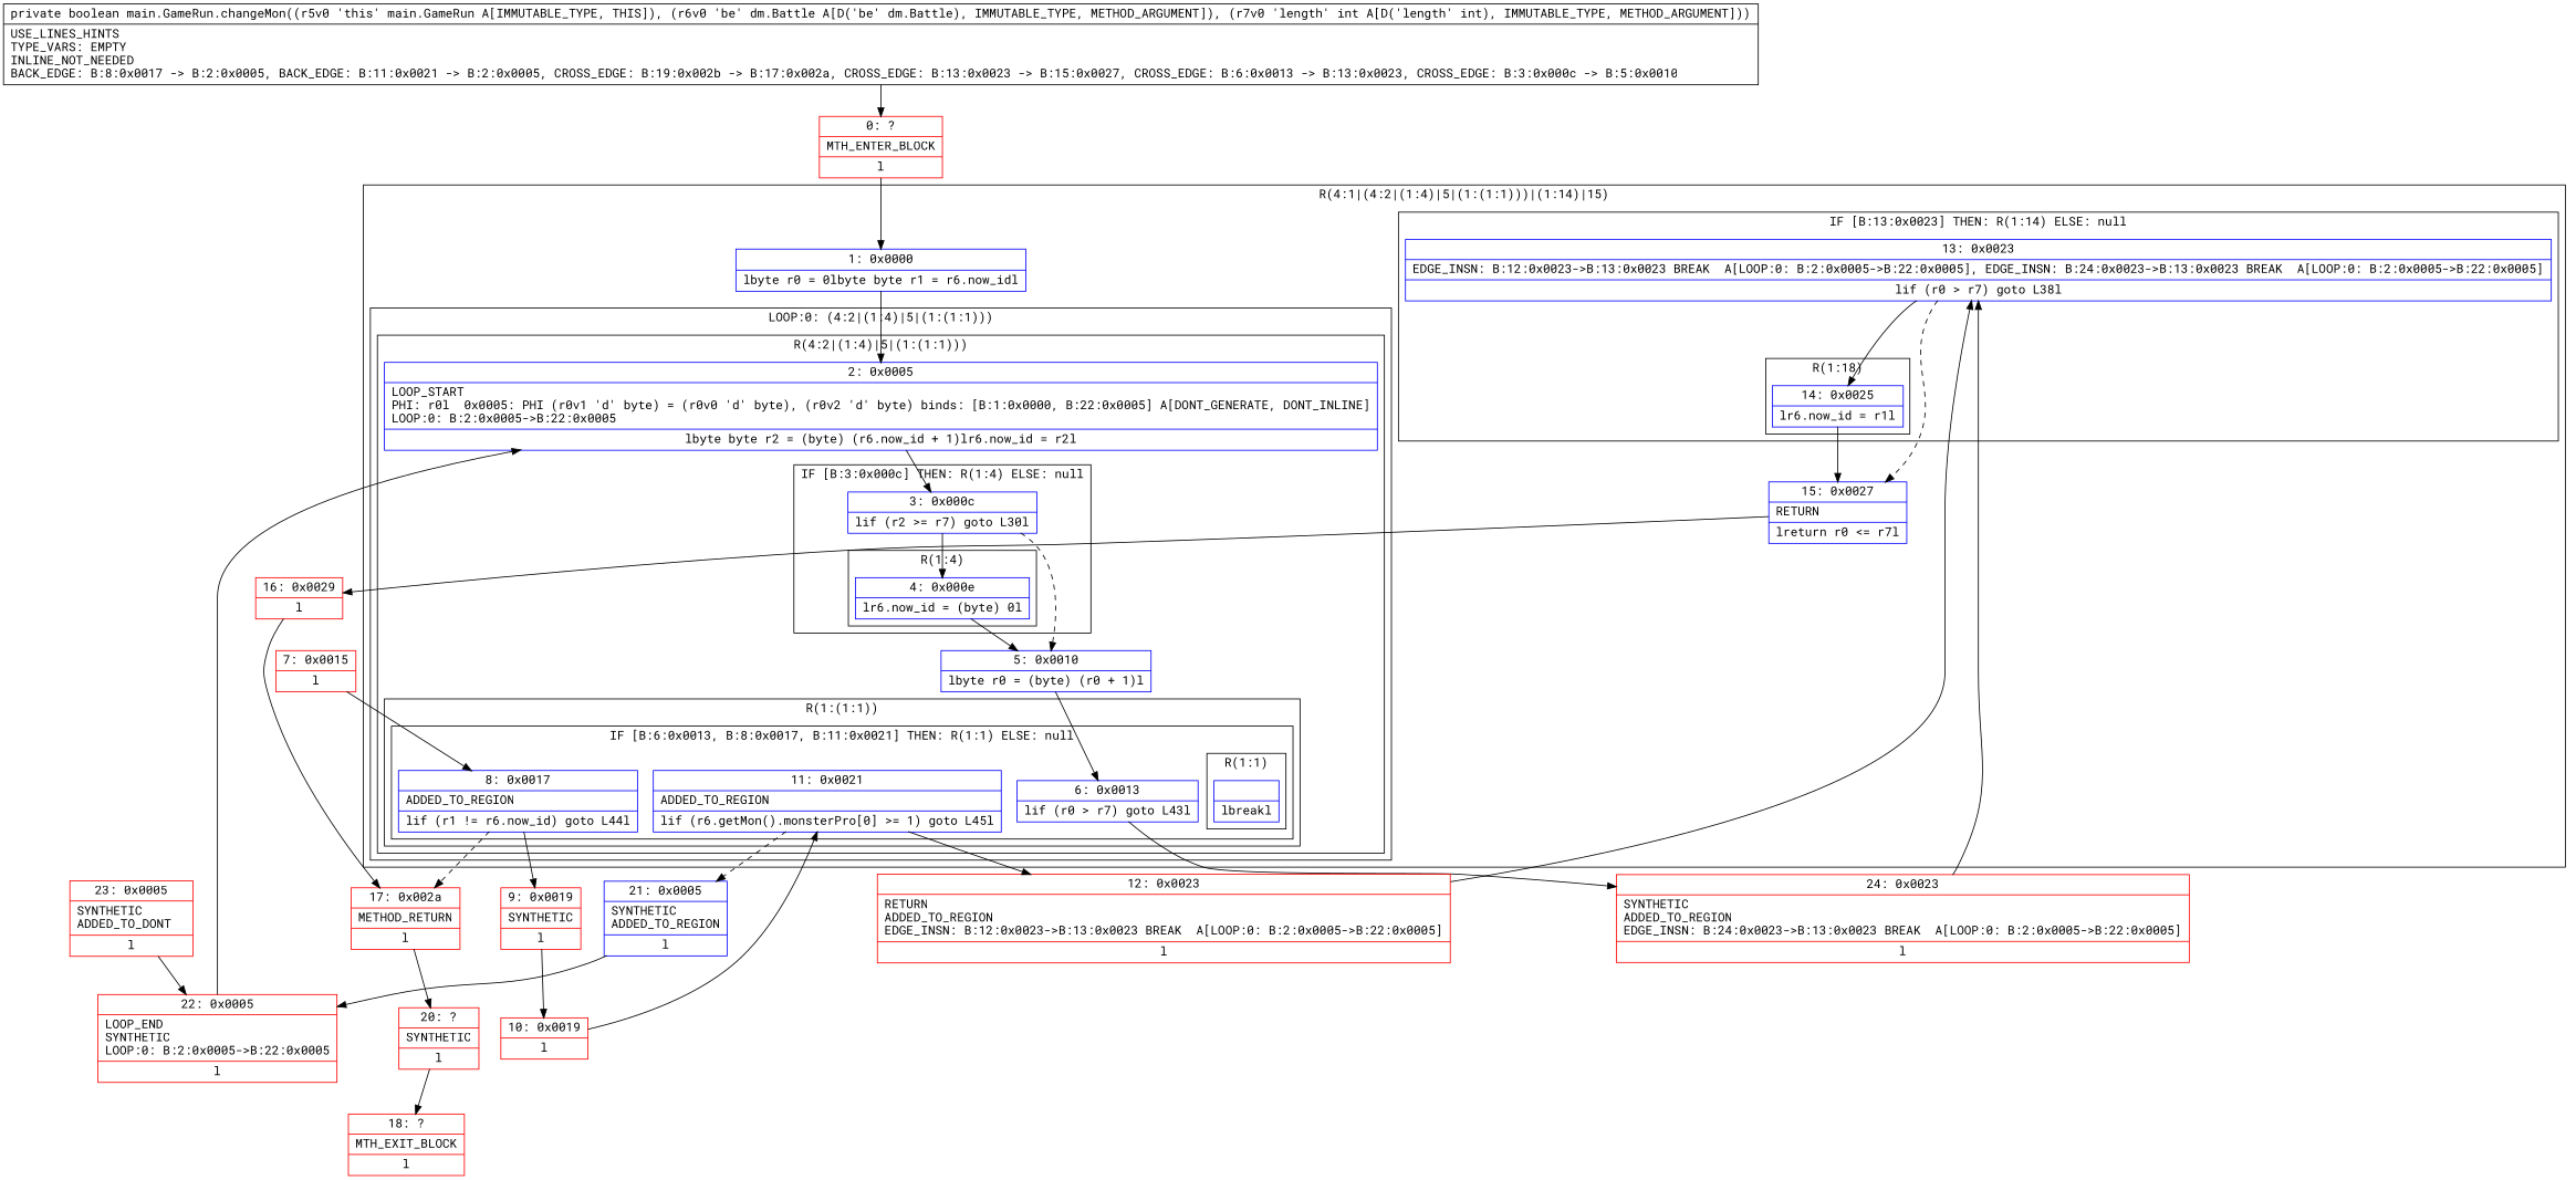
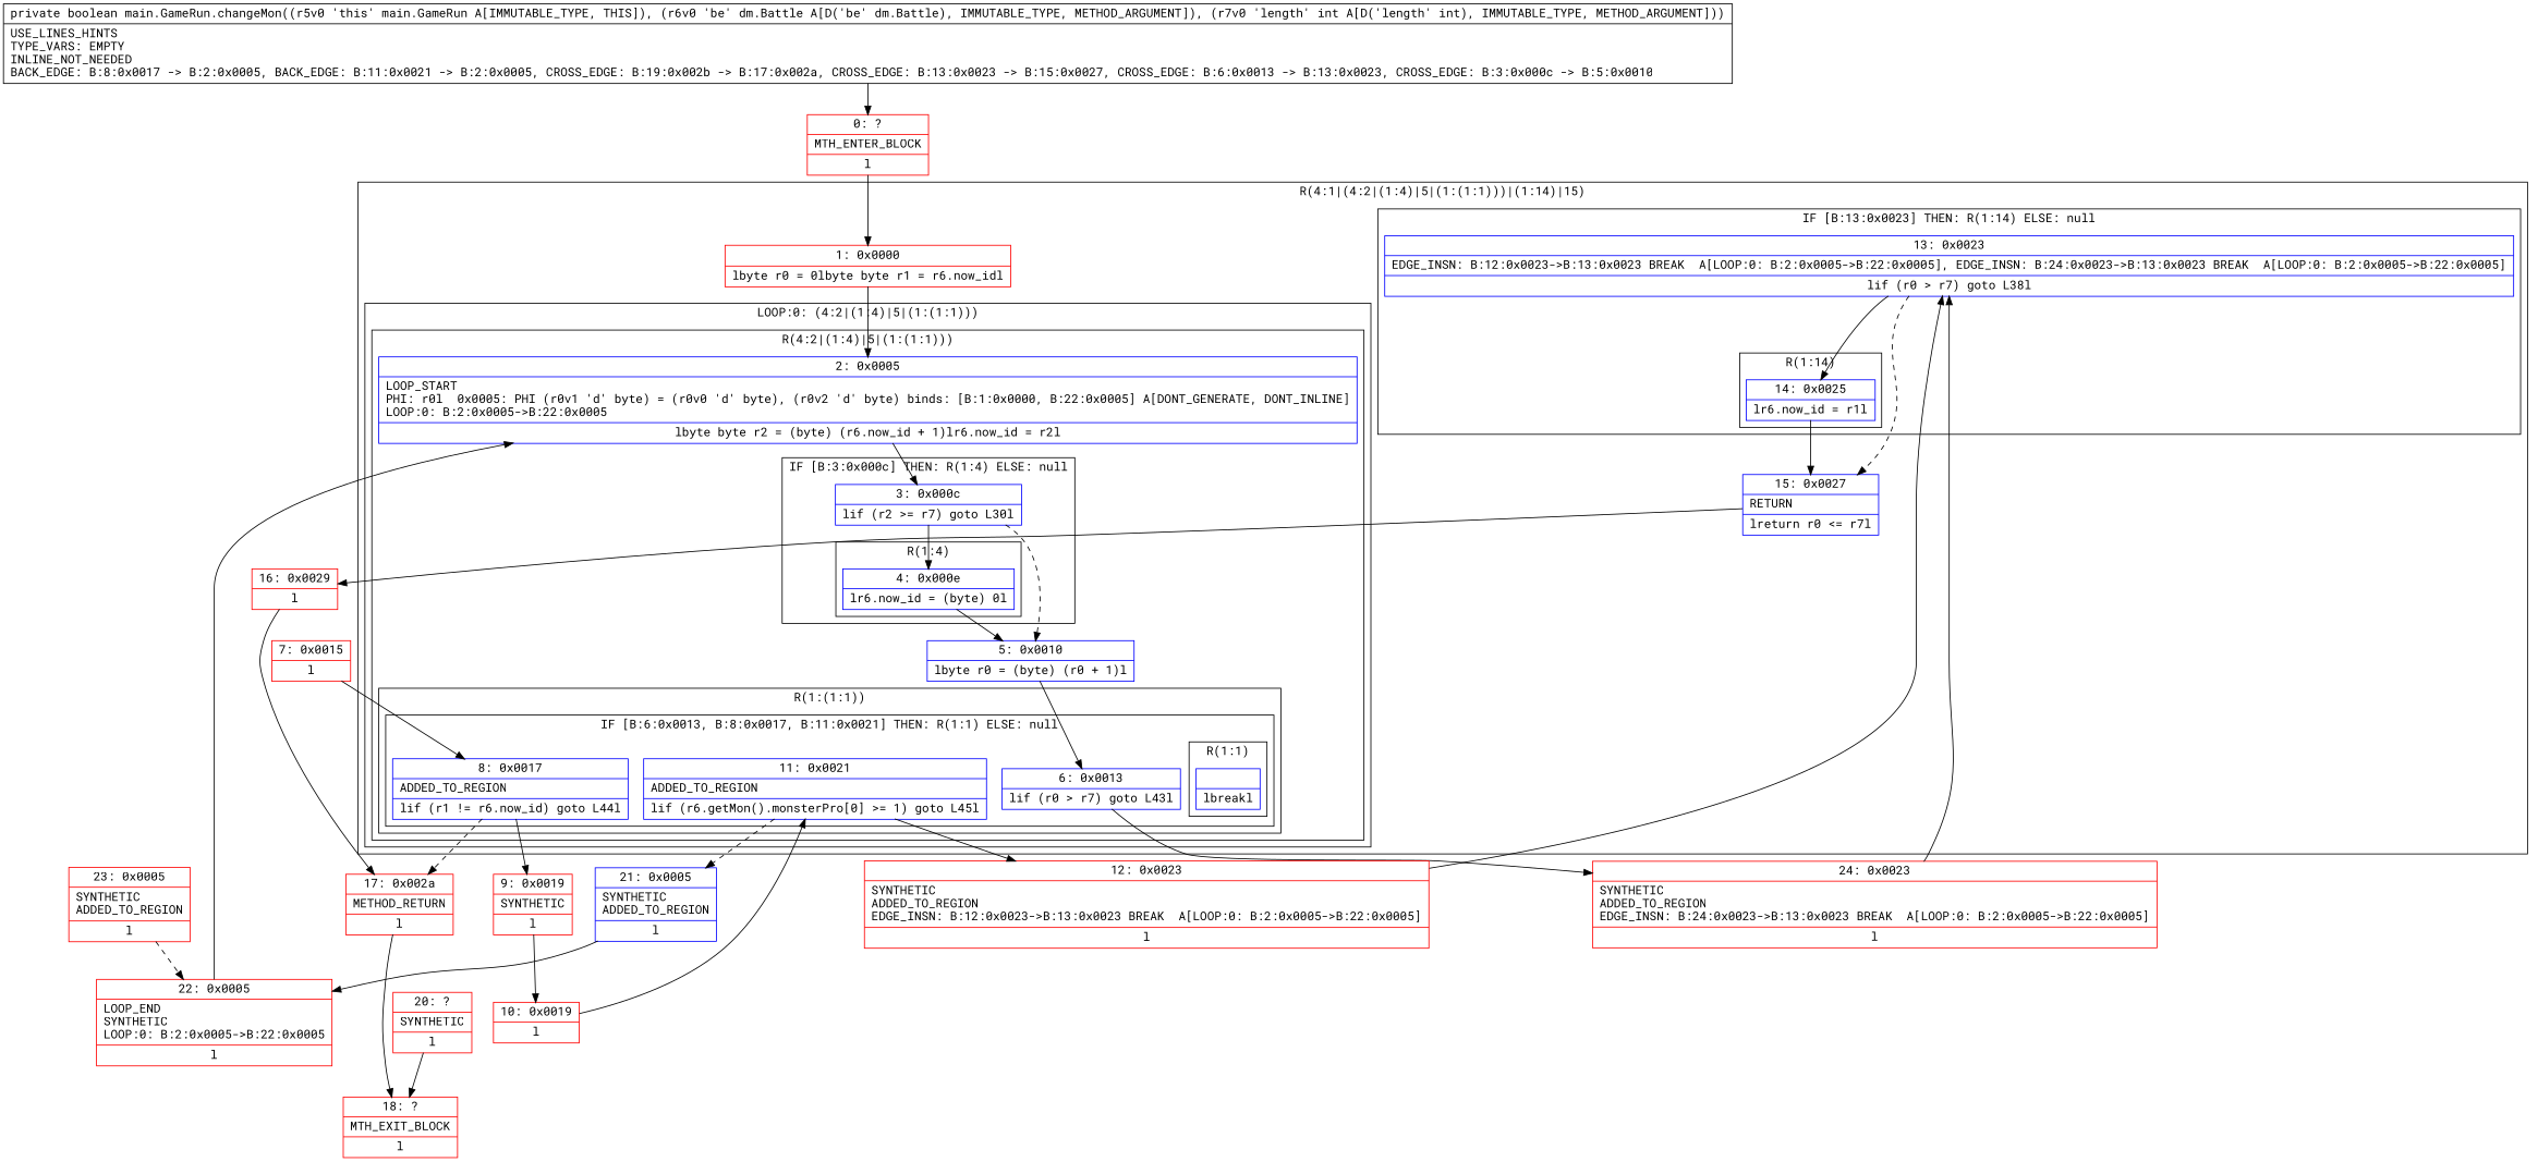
  digraph {
    fontname="Roboto Mono"
    node [color=blue fontname="Roboto Mono" shape=record]
    edge [fontname="Roboto Mono"]
    n1 [label="{4\:\ 0x000e|lr6.now_id = (byte) 0l}"]
    n2 [label="{3\:\ 0x000c|lif (r2 \>= r7) goto L30l}"]
    n3 [label="{|lbreakl}"]
    n4 [label="{6\:\ 0x0013|lif (r0 \> r7) goto L43l}"]
    n5 [label="{8\:\ 0x0017|ADDED_TO_REGION\l|lif (r1 != r6.now_id) goto L44l}"]
    n6 [label="{11\:\ 0x0021|ADDED_TO_REGION\l|lif (r6.getMon().monsterPro[0] \>= 1) goto L45l}"]
    n7 [label="{2\:\ 0x0005|LOOP_START\lPHI: r0l  0x0005: PHI (r0v1 'd' byte) = (r0v0 'd' byte), (r0v2 'd' byte) binds: [B:1:0x0000, B:22:0x0005] A[DONT_GENERATE, DONT_INLINE]\lLOOP:0: B:2:0x0005\-\>B:22:0x0005\l|lbyte byte r2 = (byte) (r6.now_id + 1)lr6.now_id = r2l}"]
    n8 [label="{5\:\ 0x0010|lbyte r0 = (byte) (r0 + 1)l}"]
    n9 [label="{14\:\ 0x0025|lr6.now_id = r1l}"]
    n10 [label="{13\:\ 0x0023|EDGE_INSN: B:12:0x0023\-\>B:13:0x0023 BREAK  A[LOOP:0: B:2:0x0005\-\>B:22:0x0005], EDGE_INSN: B:24:0x0023\-\>B:13:0x0023 BREAK  A[LOOP:0: B:2:0x0005\-\>B:22:0x0005]\l|lif (r0 \> r7) goto L38l}"]
-   n11 [label="{1\:\ 0x0000|lbyte r0 = 0lbyte byte r1 = r6.now_idl}"]
+   n11 [color=red label="{1\:\ 0x0000|lbyte r0 = 0lbyte byte r1 = r6.now_idl}"]
    n12 [label="{15\:\ 0x0027|RETURN\l|lreturn r0 \<= r7l}"]
    n13 [color=red label="{24\:\ 0x0023|SYNTHETIC\lADDED_TO_REGION\lEDGE_INSN: B:24:0x0023\-\>B:13:0x0023 BREAK  A[LOOP:0: B:2:0x0005\-\>B:22:0x0005]\l|l}"]
    n14 [color=red label="{9\:\ 0x0019|SYNTHETIC\l|l}"]
    n15 [color=red label="{17\:\ 0x002a|METHOD_RETURN\l|l}"]
-   n16 [color=red label="{12\:\ 0x0023|RETURN\lADDED_TO_REGION\lEDGE_INSN: B:12:0x0023\-\>B:13:0x0023 BREAK  A[LOOP:0: B:2:0x0005\-\>B:22:0x0005]\l|l}"]
+   n16 [color=red label="{12\:\ 0x0023|SYNTHETIC\lADDED_TO_REGION\lEDGE_INSN: B:12:0x0023\-\>B:13:0x0023 BREAK  A[LOOP:0: B:2:0x0005\-\>B:22:0x0005]\l|l}"]
    n17 [label="{21\:\ 0x0005|SYNTHETIC\lADDED_TO_REGION\l|l}"]
    n18 [color=red label="{16\:\ 0x0029|l}"]
    n19 [color=red label="{7\:\ 0x0015|l}"]
    n20 [color=red label="{10\:\ 0x0019|l}"]
-   n21 [color=red label="{23\:\ 0x0005|SYNTHETIC\lADDED_TO_DONT\l|l}"]
+   n21 [color=red label="{23\:\ 0x0005|SYNTHETIC\lADDED_TO_REGION\l|l}"]
    n22 [color=red label="{22\:\ 0x0005|LOOP_END\lSYNTHETIC\lLOOP:0: B:2:0x0005\-\>B:22:0x0005\l|l}"]
    n23 [color=red label="{0\:\ ?|MTH_ENTER_BLOCK\l|l}"]
    n24 [color=red label="{18\:\ ?|MTH_EXIT_BLOCK\l|l}"]
    n25 [color=red label="{20\:\ ?|SYNTHETIC\l|l}"]
    n26 [label="{private boolean main.GameRun.changeMon((r5v0 'this' main.GameRun A[IMMUTABLE_TYPE, THIS]), (r6v0 'be' dm.Battle A[D('be' dm.Battle), IMMUTABLE_TYPE, METHOD_ARGUMENT]), (r7v0 'length' int A[D('length' int), IMMUTABLE_TYPE, METHOD_ARGUMENT]))  | USE_LINES_HINTS\lTYPE_VARS: EMPTY\lINLINE_NOT_NEEDED\lBACK_EDGE: B:8:0x0017 \-\> B:2:0x0005, BACK_EDGE: B:11:0x0021 \-\> B:2:0x0005, CROSS_EDGE: B:19:0x002b \-\> B:17:0x002a, CROSS_EDGE: B:13:0x0023 \-\> B:15:0x0027, CROSS_EDGE: B:6:0x0013 \-\> B:13:0x0023, CROSS_EDGE: B:3:0x000c \-\> B:5:0x0010\l}" color=""]
    subgraph cluster_1 {
      label="R(4:1|(4:2|(1:4)|5|(1:(1:1)))|(1:14)|15)"
      n11
      n12
      subgraph cluster_2 {
        label="LOOP:0: (4:2|(1:4)|5|(1:(1:1)))"
        subgraph cluster_3 {
          label="R(4:2|(1:4)|5|(1:(1:1)))"
          n7
          n8
          subgraph cluster_4 {
            label="IF [B:3:0x000c] THEN: R(1:4) ELSE: null"
            n2
            subgraph cluster_5 {
              label="R(1:4)"
              n1
            }
          }
          subgraph cluster_6 {
            label="R(1:(1:1))"
            subgraph cluster_7 {
              label="IF [B:6:0x0013, B:8:0x0017, B:11:0x0021] THEN: R(1:1) ELSE: null"
              n4
              n5
              n6
              subgraph cluster_8 {
                label="R(1:1)"
                n3
              }
            }
          }
        }
      }
      subgraph cluster_9 {
        label="IF [B:13:0x0023] THEN: R(1:14) ELSE: null"
        n10
        subgraph cluster_10 {
-         label="R(1:18)"
+         label="R(1:14)"
          n9
        }
      }
    }
    n1 -> n8
    n2 -> n1
    n2 -> n8 [style=dashed]
    n4 -> n13
    n5 -> n14
    n5 -> n15 [style=dashed]
    n6 -> n16
    n6 -> n17 [style=dashed]
    n7 -> n2
    n8 -> n4
    n9 -> n12
    n10 -> n9
    n10 -> n12 [style=dashed]
    n11 -> n7
    n12 -> n18
    n13 -> n10
    n14 -> n20
-   n15 -> n25
+   n15 -> n24
    n16 -> n10
    n17 -> n22
    n18 -> n15
    n19 -> n5
    n20 -> n6
-   n21 -> n22
+   n21 -> n22 [style=dashed]
    n22 -> n7
    n23 -> n11
    n25 -> n24
    n26 -> n23
  }
